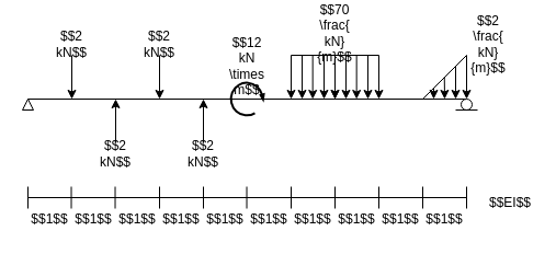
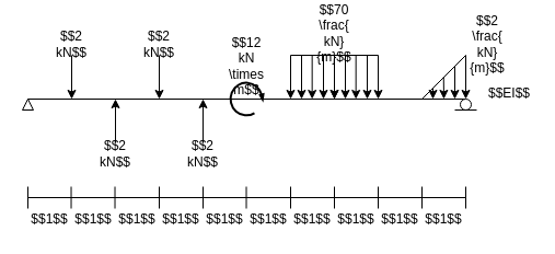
  <mxCell id="0" />
  <mxCell id="1" parent="0" />
  <mxCell id="2" value="" style="endArrow=none;html=1;" parent="1" edge="1"><mxGeometry width="50" height="50" relative="1" as="geometry"><mxPoint x="25" y="90" as="sourcePoint" /><mxPoint x="425" y="90" as="targetPoint" /></mxGeometry></mxCell>
  <mxCell id="3" value="" style="group" parent="1" vertex="1" connectable="0"><mxGeometry x="305" y="50" width="40" height="40" as="geometry" /></mxCell>
  <mxCell id="4" value="" style="endArrow=none;html=1;" parent="3" edge="1"><mxGeometry width="50" height="50" relative="1" as="geometry"><mxPoint x="40" as="sourcePoint" /><mxPoint as="targetPoint" /></mxGeometry></mxCell>
  <mxCell id="5" value="" style="endArrow=classic;html=1;" parent="3" edge="1"><mxGeometry width="50" height="50" as="geometry"><mxPoint as="sourcePoint" /><mxPoint y="40" as="targetPoint" /></mxGeometry></mxCell>
  <mxCell id="6" value="" style="endArrow=classic;html=1;" parent="3" edge="1"><mxGeometry width="50" height="50" as="geometry"><mxPoint x="10" as="sourcePoint" /><mxPoint x="10" y="40" as="targetPoint" /></mxGeometry></mxCell>
  <mxCell id="7" value="" style="endArrow=classic;html=1;" parent="3" edge="1"><mxGeometry width="50" height="50" as="geometry"><mxPoint x="19.66" as="sourcePoint" /><mxPoint x="19.66" y="40" as="targetPoint" /></mxGeometry></mxCell>
  <mxCell id="8" value="" style="endArrow=classic;html=1;" parent="3" edge="1"><mxGeometry width="50" height="50" as="geometry"><mxPoint x="30" as="sourcePoint" /><mxPoint x="30" y="40" as="targetPoint" /></mxGeometry></mxCell>
  <mxCell id="9" value="" style="endArrow=classic;html=1;" parent="3" edge="1"><mxGeometry width="50" height="50" as="geometry"><mxPoint x="40" as="sourcePoint" /><mxPoint x="40" y="40" as="targetPoint" /></mxGeometry></mxCell>
  <mxCell id="10" value="$$70 \frac{ kN}{m}$$" style="text;html=1;strokeColor=none;fillColor=none;align=center;verticalAlign=middle;whiteSpace=wrap;rounded=0;" parent="1" vertex="1"><mxGeometry x="285" y="20" width="40" height="20" as="geometry" /></mxCell>
- <mxCell id="11" value="$$EI$$" style="text;html=1;strokeColor=none;fillColor=none;align=center;verticalAlign=middle;whiteSpace=wrap;rounded=0;" parent="1" vertex="1"><mxGeometry x="445" y="175" width="40" height="20" as="geometry" /></mxCell>
+ <mxCell id="11" value="$$EI$$" style="text;html=1;strokeColor=none;fillColor=none;align=center;verticalAlign=middle;whiteSpace=wrap;rounded=0;" parent="1" vertex="1"><mxGeometry x="445" y="75" width="40" height="20" as="geometry" /></mxCell>
  <mxCell id="12" value="" style="group" parent="1" vertex="1" connectable="0"><mxGeometry x="25" y="170" width="400" height="40" as="geometry" /></mxCell>
  <mxCell id="13" value="" style="endArrow=none;html=1;" parent="12" edge="1"><mxGeometry width="50" height="50" relative="1" as="geometry"><mxPoint y="10" as="sourcePoint" /><mxPoint x="400" y="10" as="targetPoint" /></mxGeometry></mxCell>
  <mxCell id="14" value="" style="endArrow=none;html=1;" parent="12" edge="1"><mxGeometry width="50" height="50" relative="1" as="geometry"><mxPoint y="20" as="sourcePoint" /><mxPoint as="targetPoint" /></mxGeometry></mxCell>
  <mxCell id="15" value="" style="endArrow=none;html=1;" parent="12" edge="1"><mxGeometry width="50" height="50" relative="1" as="geometry"><mxPoint x="39.52" y="20" as="sourcePoint" /><mxPoint x="39.52" as="targetPoint" /></mxGeometry></mxCell>
  <mxCell id="16" value="" style="endArrow=none;html=1;" parent="12" edge="1"><mxGeometry width="50" height="50" relative="1" as="geometry"><mxPoint x="79.52" y="20" as="sourcePoint" /><mxPoint x="79.52" as="targetPoint" /></mxGeometry></mxCell>
  <mxCell id="17" value="" style="endArrow=none;html=1;" parent="12" edge="1"><mxGeometry width="50" height="50" relative="1" as="geometry"><mxPoint x="120" y="20" as="sourcePoint" /><mxPoint x="120" as="targetPoint" /></mxGeometry></mxCell>
  <mxCell id="18" value="" style="endArrow=none;html=1;" parent="12" edge="1"><mxGeometry width="50" height="50" relative="1" as="geometry"><mxPoint x="160" y="20" as="sourcePoint" /><mxPoint x="160" as="targetPoint" /></mxGeometry></mxCell>
  <mxCell id="19" value="" style="endArrow=none;html=1;" parent="12" edge="1"><mxGeometry width="50" height="50" relative="1" as="geometry"><mxPoint x="199.52" y="20" as="sourcePoint" /><mxPoint x="199.52" as="targetPoint" /></mxGeometry></mxCell>
  <mxCell id="20" value="" style="endArrow=none;html=1;" parent="12" edge="1"><mxGeometry width="50" height="50" relative="1" as="geometry"><mxPoint x="240" y="20" as="sourcePoint" /><mxPoint x="240" as="targetPoint" /></mxGeometry></mxCell>
  <mxCell id="21" value="" style="endArrow=none;html=1;" parent="12" edge="1"><mxGeometry width="50" height="50" relative="1" as="geometry"><mxPoint x="280" y="20" as="sourcePoint" /><mxPoint x="280" as="targetPoint" /></mxGeometry></mxCell>
  <mxCell id="22" value="" style="endArrow=none;html=1;" parent="12" edge="1"><mxGeometry width="50" height="50" relative="1" as="geometry"><mxPoint x="320" y="20" as="sourcePoint" /><mxPoint x="320" as="targetPoint" /></mxGeometry></mxCell>
  <mxCell id="23" value="" style="endArrow=none;html=1;" parent="12" edge="1"><mxGeometry width="50" height="50" relative="1" as="geometry"><mxPoint x="360" y="20" as="sourcePoint" /><mxPoint x="360" as="targetPoint" /></mxGeometry></mxCell>
  <mxCell id="24" value="" style="endArrow=none;html=1;" parent="12" edge="1"><mxGeometry width="50" height="50" relative="1" as="geometry"><mxPoint x="400" y="20" as="sourcePoint" /><mxPoint x="400" as="targetPoint" /></mxGeometry></mxCell>
  <mxCell id="25" value="$$1$$" style="text;html=1;strokeColor=none;fillColor=none;align=center;verticalAlign=middle;whiteSpace=wrap;rounded=0;" parent="12" vertex="1"><mxGeometry y="20" width="40" height="20" as="geometry" /></mxCell>
  <mxCell id="26" value="$$1$$" style="text;html=1;strokeColor=none;fillColor=none;align=center;verticalAlign=middle;whiteSpace=wrap;rounded=0;" parent="12" vertex="1"><mxGeometry x="40" y="20" width="40" height="20" as="geometry" /></mxCell>
  <mxCell id="27" value="$$1$$" style="text;html=1;strokeColor=none;fillColor=none;align=center;verticalAlign=middle;whiteSpace=wrap;rounded=0;" parent="12" vertex="1"><mxGeometry x="80" y="20" width="40" height="20" as="geometry" /></mxCell>
  <mxCell id="28" value="$$1$$" style="text;html=1;strokeColor=none;fillColor=none;align=center;verticalAlign=middle;whiteSpace=wrap;rounded=0;" parent="12" vertex="1"><mxGeometry x="120" y="20" width="40" height="20" as="geometry" /></mxCell>
  <mxCell id="29" value="$$1$$" style="text;html=1;strokeColor=none;fillColor=none;align=center;verticalAlign=middle;whiteSpace=wrap;rounded=0;" parent="12" vertex="1"><mxGeometry x="160" y="20" width="40" height="20" as="geometry" /></mxCell>
  <mxCell id="30" value="$$1$$" style="text;html=1;strokeColor=none;fillColor=none;align=center;verticalAlign=middle;whiteSpace=wrap;rounded=0;" parent="12" vertex="1"><mxGeometry x="200" y="20" width="40" height="20" as="geometry" /></mxCell>
  <mxCell id="31" value="$$1$$" style="text;html=1;strokeColor=none;fillColor=none;align=center;verticalAlign=middle;whiteSpace=wrap;rounded=0;" parent="12" vertex="1"><mxGeometry x="240" y="20" width="40" height="20" as="geometry" /></mxCell>
  <mxCell id="32" value="$$1$$" style="text;html=1;strokeColor=none;fillColor=none;align=center;verticalAlign=middle;whiteSpace=wrap;rounded=0;" parent="12" vertex="1"><mxGeometry x="280" y="20" width="40" height="20" as="geometry" /></mxCell>
  <mxCell id="33" value="$$1$$" style="text;html=1;strokeColor=none;fillColor=none;align=center;verticalAlign=middle;whiteSpace=wrap;rounded=0;" parent="12" vertex="1"><mxGeometry x="320" y="20" width="40" height="20" as="geometry" /></mxCell>
  <mxCell id="34" value="$$1$$" style="text;html=1;strokeColor=none;fillColor=none;align=center;verticalAlign=middle;whiteSpace=wrap;rounded=0;" parent="12" vertex="1"><mxGeometry x="360" y="20" width="40" height="20" as="geometry" /></mxCell>
  <mxCell id="35" value="" style="endArrow=classic;html=1;" parent="1" edge="1"><mxGeometry width="50" height="50" relative="1" as="geometry"><mxPoint x="65" y="50" as="sourcePoint" /><mxPoint x="65" y="90" as="targetPoint" /></mxGeometry></mxCell>
  <mxCell id="36" value="" style="endArrow=classic;html=1;" parent="1" edge="1"><mxGeometry width="50" height="50" relative="1" as="geometry"><mxPoint x="145" y="50" as="sourcePoint" /><mxPoint x="145" y="90" as="targetPoint" /></mxGeometry></mxCell>
  <mxCell id="37" value="" style="endArrow=classic;html=1;" parent="1" edge="1"><mxGeometry width="50" height="50" relative="1" as="geometry"><mxPoint x="105" y="130" as="sourcePoint" /><mxPoint x="105" y="90" as="targetPoint" /></mxGeometry></mxCell>
  <mxCell id="38" value="" style="endArrow=classic;html=1;" parent="1" edge="1"><mxGeometry width="50" height="50" relative="1" as="geometry"><mxPoint x="185" y="130" as="sourcePoint" /><mxPoint x="185" y="90" as="targetPoint" /></mxGeometry></mxCell>
  <mxCell id="39" value="" style="verticalLabelPosition=bottom;html=1;verticalAlign=top;strokeWidth=2;shape=mxgraph.lean_mapping.physical_pull;pointerEvents=1;sketch=0;rotation=-180;flipH=1;" parent="1" vertex="1"><mxGeometry x="210" y="75" width="30" height="30" as="geometry" /></mxCell>
  <mxCell id="40" value="" style="group" parent="1" vertex="1" connectable="0"><mxGeometry x="265" y="50" width="40" height="40" as="geometry" /></mxCell>
  <mxCell id="41" value="" style="endArrow=none;html=1;" parent="40" edge="1"><mxGeometry width="50" height="50" relative="1" as="geometry"><mxPoint x="40" as="sourcePoint" /><mxPoint as="targetPoint" /></mxGeometry></mxCell>
  <mxCell id="42" value="" style="endArrow=classic;html=1;" parent="40" edge="1"><mxGeometry width="50" height="50" as="geometry"><mxPoint as="sourcePoint" /><mxPoint y="40" as="targetPoint" /></mxGeometry></mxCell>
  <mxCell id="43" value="" style="endArrow=classic;html=1;" parent="40" edge="1"><mxGeometry width="50" height="50" as="geometry"><mxPoint x="10" as="sourcePoint" /><mxPoint x="10" y="40" as="targetPoint" /></mxGeometry></mxCell>
  <mxCell id="44" value="" style="endArrow=classic;html=1;" parent="40" edge="1"><mxGeometry width="50" height="50" as="geometry"><mxPoint x="19.66" as="sourcePoint" /><mxPoint x="19.66" y="40" as="targetPoint" /></mxGeometry></mxCell>
  <mxCell id="45" value="" style="endArrow=classic;html=1;" parent="40" edge="1"><mxGeometry width="50" height="50" as="geometry"><mxPoint x="30" as="sourcePoint" /><mxPoint x="30" y="40" as="targetPoint" /></mxGeometry></mxCell>
  <mxCell id="46" value="" style="endArrow=classic;html=1;" parent="40" edge="1"><mxGeometry width="50" height="50" as="geometry"><mxPoint x="40" as="sourcePoint" /><mxPoint x="40" y="40" as="targetPoint" /></mxGeometry></mxCell>
  <mxCell id="47" value="" style="endArrow=none;html=1;" parent="1" edge="1"><mxGeometry width="50" height="50" relative="1" as="geometry"><mxPoint x="385" y="90" as="sourcePoint" /><mxPoint x="425" y="50" as="targetPoint" /></mxGeometry></mxCell>
  <mxCell id="48" value="" style="endArrow=classic;html=1;" parent="1" edge="1"><mxGeometry width="50" height="50" relative="1" as="geometry"><mxPoint x="425" y="50" as="sourcePoint" /><mxPoint x="425" y="90" as="targetPoint" /></mxGeometry></mxCell>
  <mxCell id="49" value="" style="endArrow=classic;html=1;" parent="1" edge="1"><mxGeometry width="50" height="50" relative="1" as="geometry"><mxPoint x="415" y="60" as="sourcePoint" /><mxPoint x="415" y="90" as="targetPoint" /></mxGeometry></mxCell>
  <mxCell id="50" value="" style="endArrow=classic;html=1;" parent="1" edge="1"><mxGeometry width="50" height="50" relative="1" as="geometry"><mxPoint x="404.76" y="70" as="sourcePoint" /><mxPoint x="405" y="90" as="targetPoint" /></mxGeometry></mxCell>
  <mxCell id="51" value="" style="endArrow=classic;html=1;" parent="1" edge="1"><mxGeometry width="50" height="50" relative="1" as="geometry"><mxPoint x="395" y="80" as="sourcePoint" /><mxPoint x="395" y="90" as="targetPoint" /></mxGeometry></mxCell>
  <mxCell id="52" value="$$2 \frac{ kN}{m}$$" style="text;html=1;strokeColor=none;fillColor=none;align=center;verticalAlign=middle;whiteSpace=wrap;rounded=0;" parent="1" vertex="1"><mxGeometry x="425" y="30" width="40" height="20" as="geometry" /></mxCell>
  <mxCell id="53" value="&lt;div&gt;$$2 kN$$&lt;/div&gt;" style="text;html=1;strokeColor=none;fillColor=none;align=center;verticalAlign=middle;whiteSpace=wrap;rounded=0;" parent="1" vertex="1"><mxGeometry x="45" y="30" width="40" height="20" as="geometry" /></mxCell>
  <mxCell id="54" value="&lt;div&gt;$$2 kN$$&lt;/div&gt;" style="text;html=1;strokeColor=none;fillColor=none;align=center;verticalAlign=middle;whiteSpace=wrap;rounded=0;" parent="1" vertex="1"><mxGeometry x="85" y="130" width="40" height="20" as="geometry" /></mxCell>
  <mxCell id="55" value="&lt;div&gt;$$2 kN$$&lt;/div&gt;" style="text;html=1;strokeColor=none;fillColor=none;align=center;verticalAlign=middle;whiteSpace=wrap;rounded=0;" parent="1" vertex="1"><mxGeometry x="125" y="30" width="40" height="20" as="geometry" /></mxCell>
  <mxCell id="56" value="&lt;div&gt;$$2 kN$$&lt;/div&gt;" style="text;html=1;strokeColor=none;fillColor=none;align=center;verticalAlign=middle;whiteSpace=wrap;rounded=0;" parent="1" vertex="1"><mxGeometry x="165" y="130" width="40" height="20" as="geometry" /></mxCell>
  <mxCell id="57" value="&lt;div&gt;$$12 kN \times m$$&lt;/div&gt;" style="text;html=1;strokeColor=none;fillColor=none;align=center;verticalAlign=middle;whiteSpace=wrap;rounded=0;" parent="1" vertex="1"><mxGeometry x="205" y="50" width="40" height="20" as="geometry" /></mxCell>
  <mxCell id="58" value="" style="triangle;whiteSpace=wrap;html=1;rotation=-90;" vertex="1" parent="1"><mxGeometry x="20" y="90" width="10" height="10" as="geometry" /></mxCell>
  <mxCell id="59" value="" style="group" vertex="1" connectable="0" parent="1"><mxGeometry x="415" y="90" width="20" height="10" as="geometry" /></mxCell>
  <mxCell id="60" value="" style="ellipse;whiteSpace=wrap;html=1;aspect=fixed;" vertex="1" parent="59"><mxGeometry x="5" width="10" height="10" as="geometry" /></mxCell>
  <mxCell id="61" value="" style="endArrow=none;html=1;" edge="1" parent="59"><mxGeometry width="50" height="50" relative="1" as="geometry"><mxPoint y="10" as="sourcePoint" /><mxPoint x="20" y="10" as="targetPoint" /></mxGeometry></mxCell>
